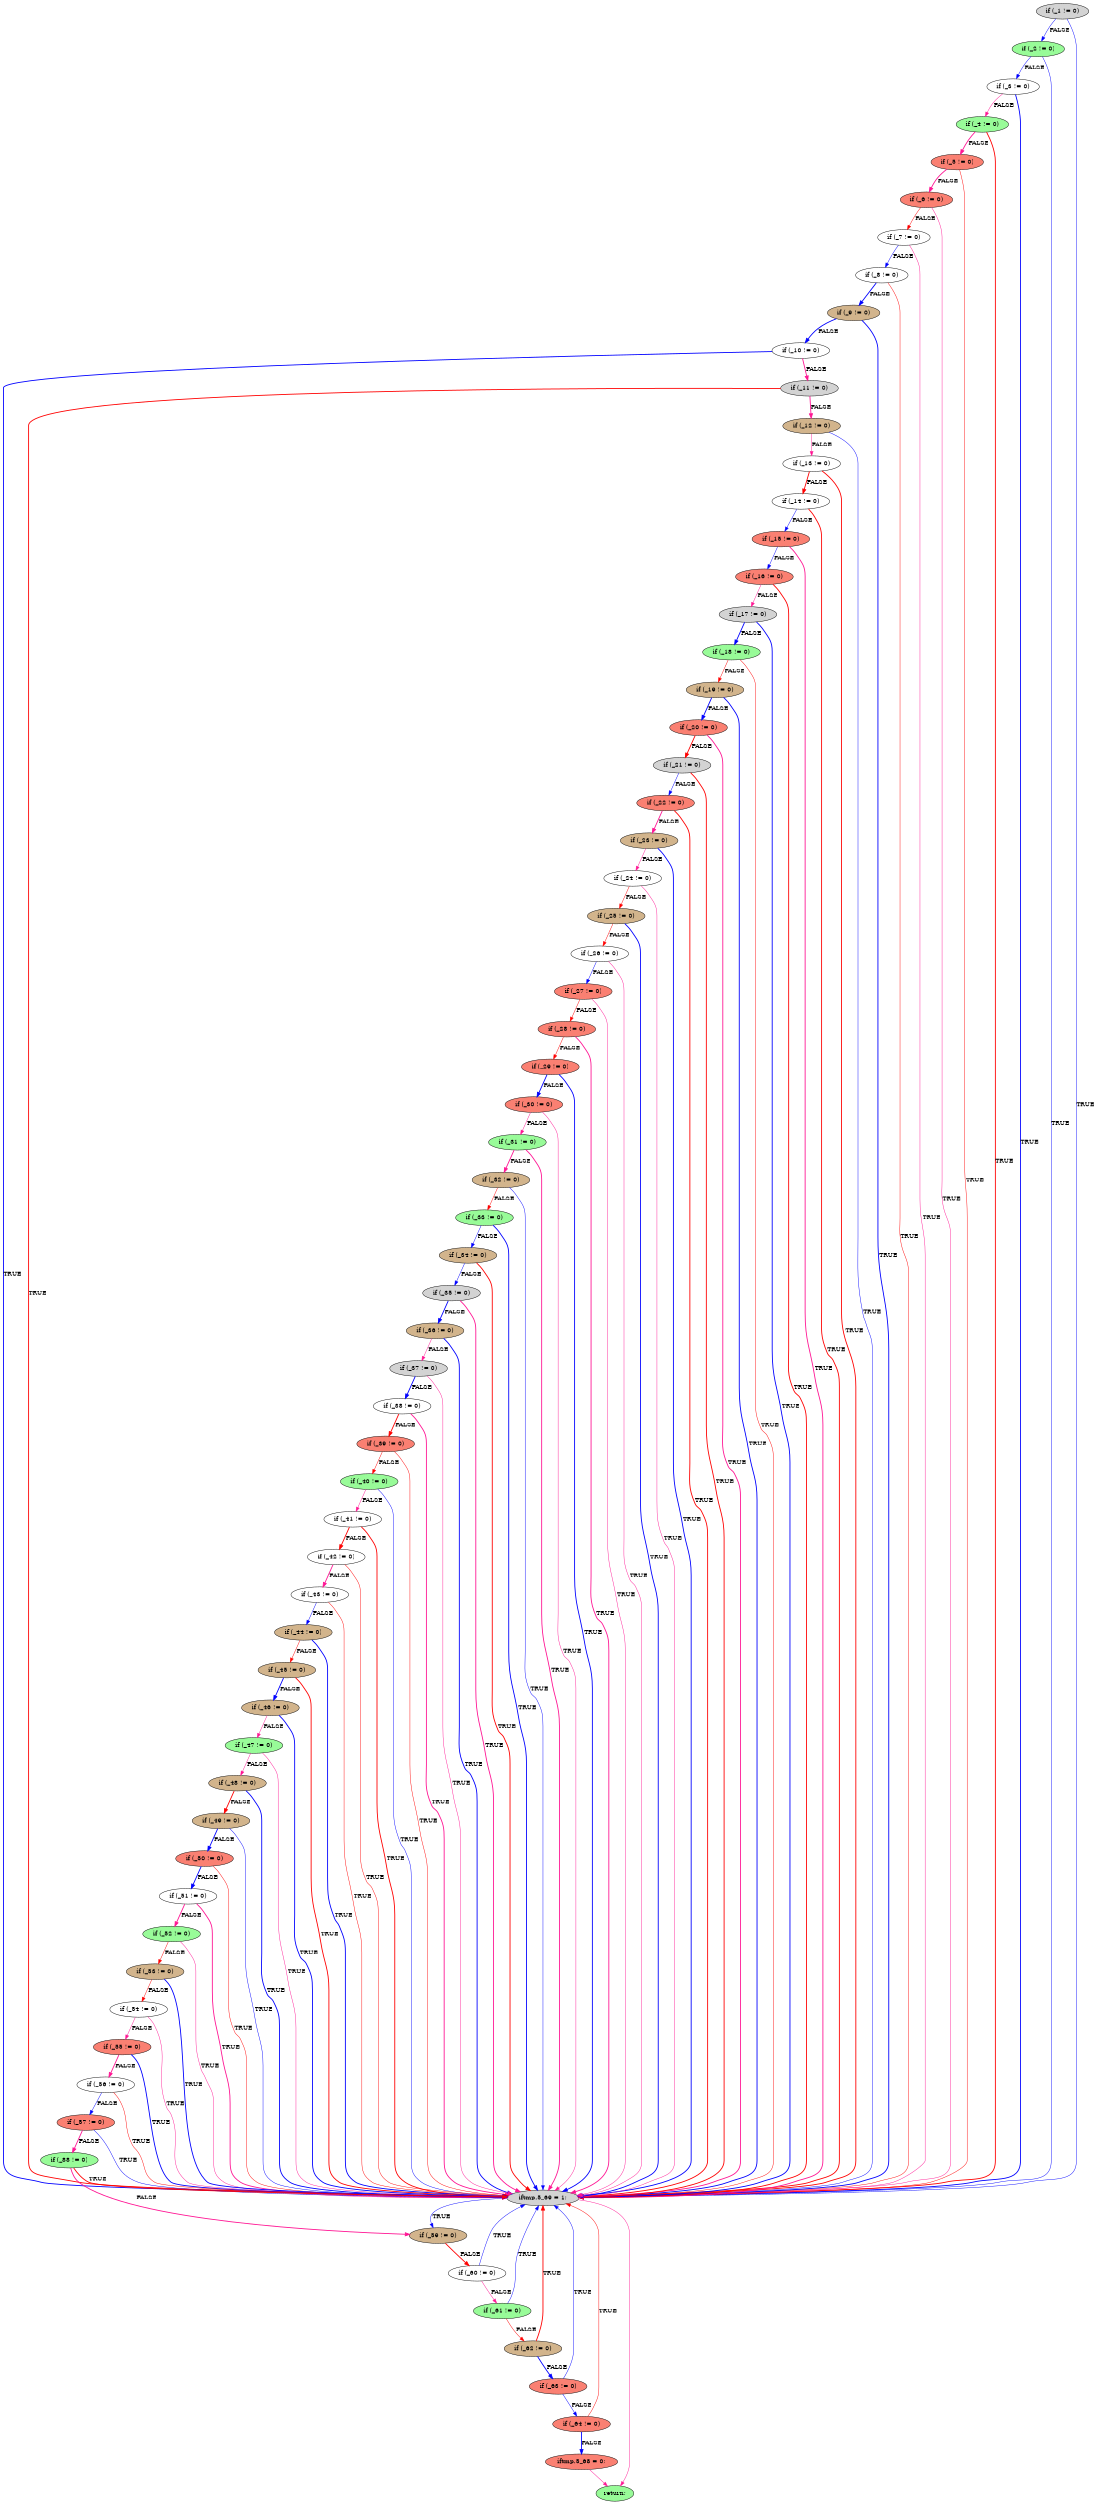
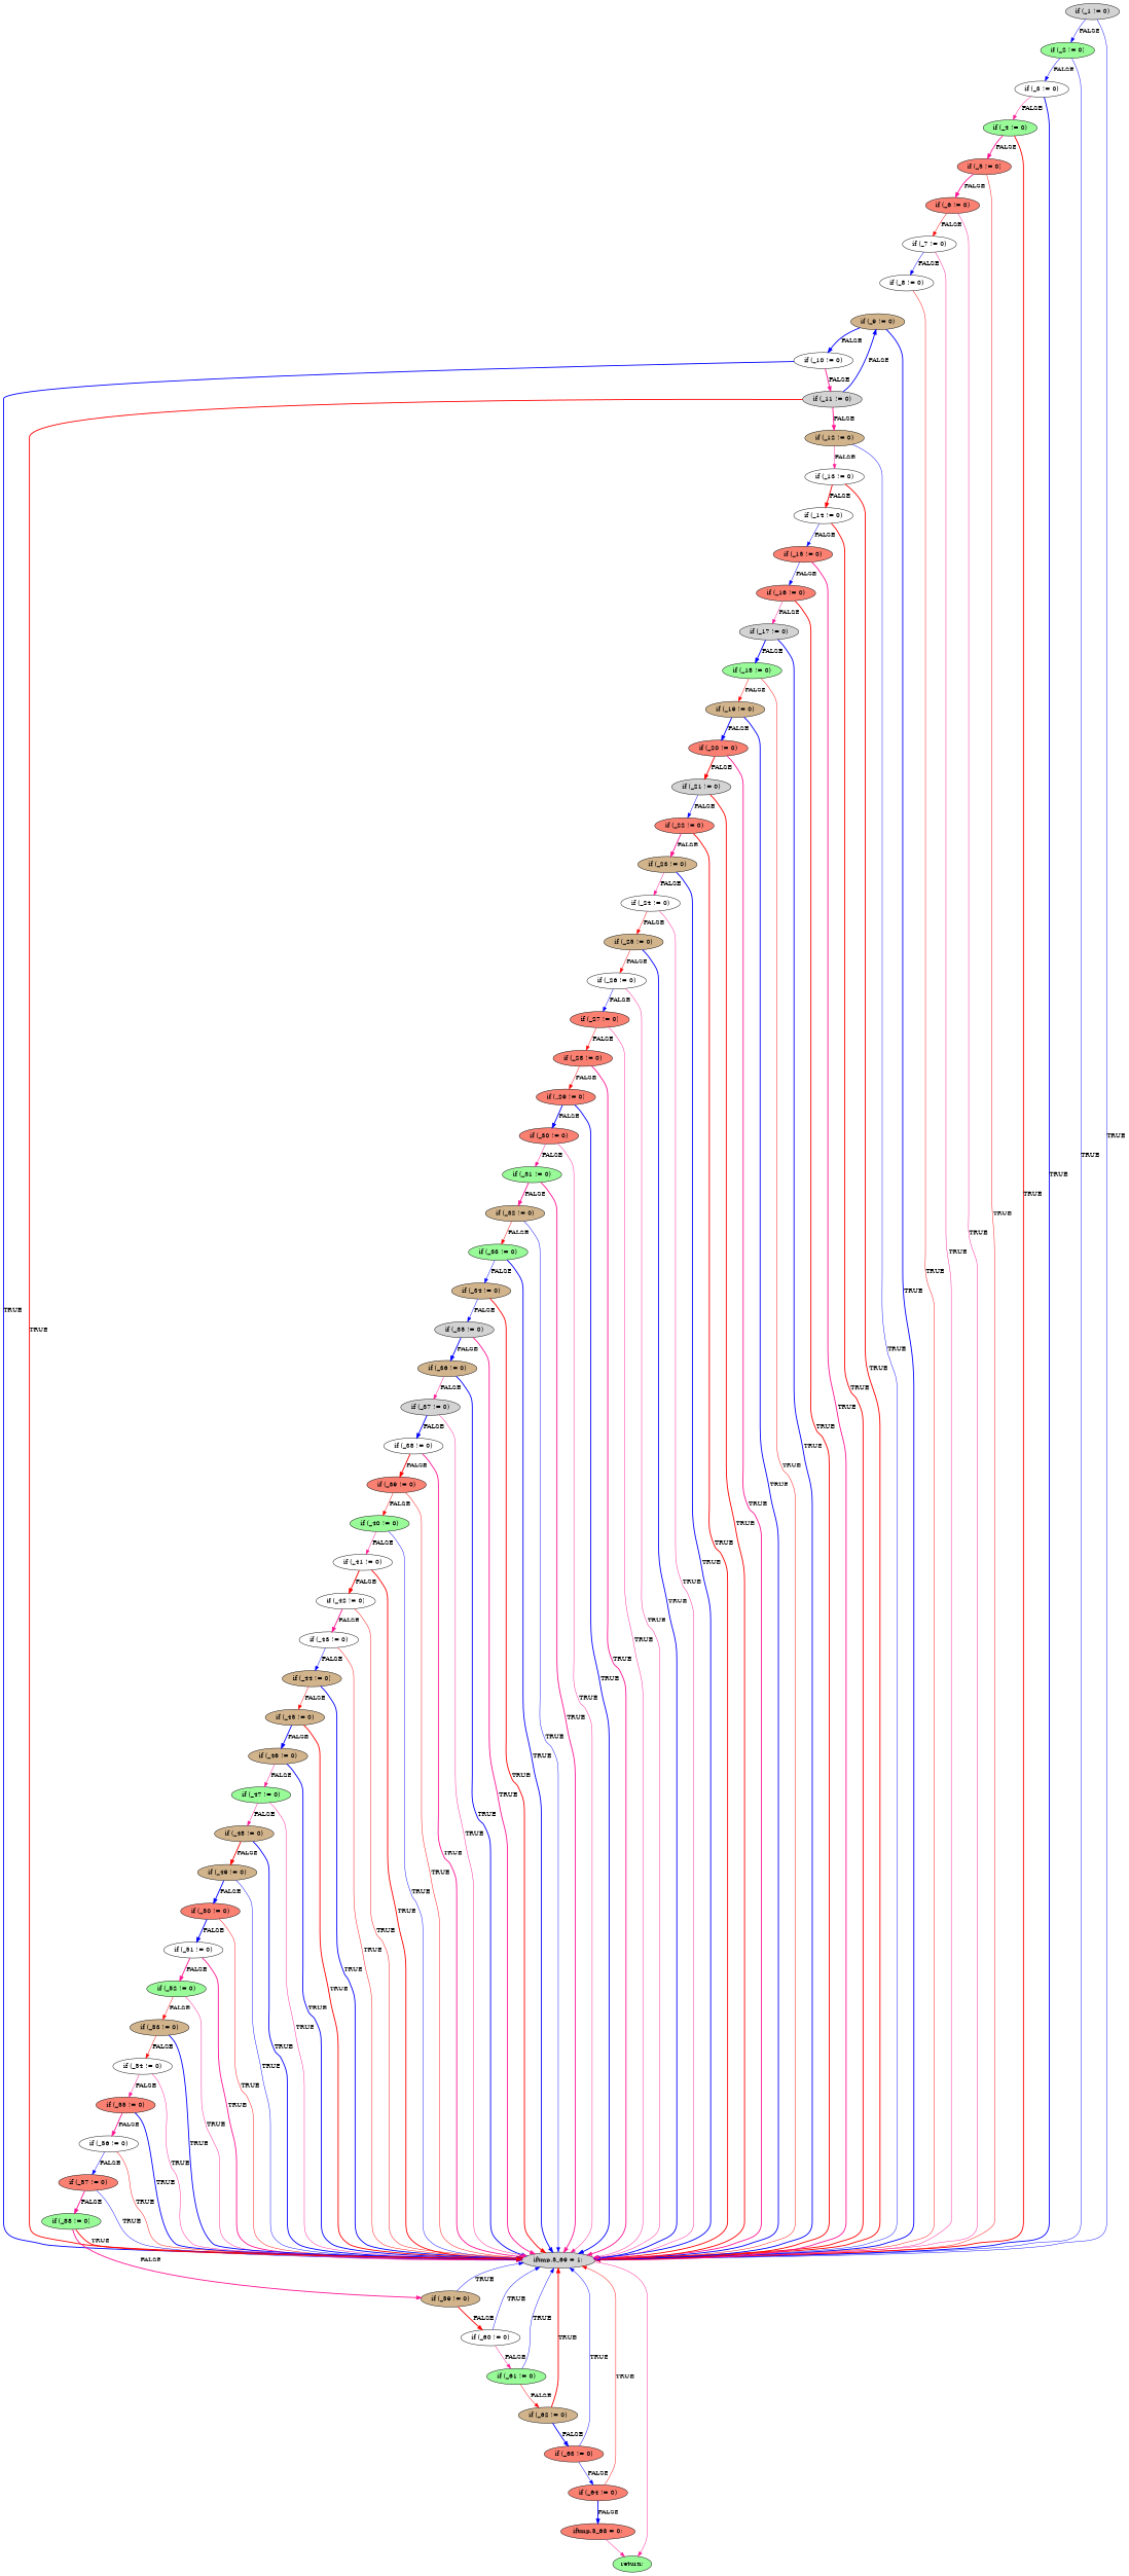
  digraph {
    node [fillcolor=salmon style=filled]
    edge [color=blue style=solid]
    n1 [fillcolor=lightgrey label="if (_1 != 0)"]
    n2 [fillcolor=palegreen label="if (_2 != 0)"]
    n3 [fillcolor=lightgrey label="iftmp.5_69 = 1;"]
    n4 [fillcolor=white label="if (_3 != 0)"]
    n5 [fillcolor=palegreen label="return;"]
    n6 [fillcolor=palegreen label="if (_4 != 0)"]
    n7 [label="if (_5 != 0)"]
    n8 [label="if (_6 != 0)"]
    n9 [fillcolor=white label="if (_7 != 0)"]
    n10 [fillcolor=white label="if (_8 != 0)"]
    n11 [fillcolor=tan label="if (_9 != 0)"]
    n12 [fillcolor=white label="if (_10 != 0)"]
    n13 [fillcolor=lightgrey label="if (_11 != 0)"]
    n14 [fillcolor=tan label="if (_12 != 0)"]
    n15 [fillcolor=white label="if (_13 != 0)"]
    n16 [fillcolor=white label="if (_14 != 0)"]
    n17 [label="if (_15 != 0)"]
    n18 [label="if (_16 != 0)"]
    n19 [fillcolor=lightgrey label="if (_17 != 0)"]
    n20 [fillcolor=palegreen label="if (_18 != 0)"]
    n21 [fillcolor=tan label="if (_19 != 0)"]
    n22 [label="if (_20 != 0)"]
    n23 [fillcolor=lightgrey label="if (_21 != 0)"]
    n24 [label="if (_22 != 0)"]
    n25 [fillcolor=tan label="if (_23 != 0)"]
    n26 [fillcolor=white label="if (_24 != 0)"]
    n27 [fillcolor=tan label="if (_25 != 0)"]
    n28 [fillcolor=white label="if (_26 != 0)"]
    n29 [label="if (_27 != 0)"]
    n30 [label="if (_28 != 0)"]
    n31 [label="if (_29 != 0)"]
    n32 [label="if (_30 != 0)"]
    n33 [fillcolor=palegreen label="if (_31 != 0)"]
    n34 [fillcolor=tan label="if (_32 != 0)"]
    n35 [fillcolor=palegreen label="if (_33 != 0)"]
    n36 [fillcolor=tan label="if (_34 != 0)"]
    n37 [fillcolor=lightgrey label="if (_35 != 0)"]
    n38 [fillcolor=tan label="if (_36 != 0)"]
    n39 [fillcolor=lightgrey label="if (_37 != 0)"]
    n40 [fillcolor=white label="if (_38 != 0)"]
    n41 [label="if (_39 != 0)"]
    n42 [fillcolor=palegreen label="if (_40 != 0)"]
    n43 [fillcolor=white label="if (_41 != 0)"]
    n44 [fillcolor=white label="if (_42 != 0)"]
    n45 [fillcolor=white label="if (_43 != 0)"]
    n46 [fillcolor=tan label="if (_44 != 0)"]
    n47 [fillcolor=tan label="if (_45 != 0)"]
    n48 [fillcolor=tan label="if (_46 != 0)"]
    n49 [fillcolor=palegreen label="if (_47 != 0)"]
    n50 [fillcolor=tan label="if (_48 != 0)"]
    n51 [fillcolor=tan label="if (_49 != 0)"]
    n52 [label="if (_50 != 0)"]
    n53 [fillcolor=white label="if (_51 != 0)"]
    n54 [fillcolor=palegreen label="if (_52 != 0)"]
    n55 [fillcolor=tan label="if (_53 != 0)"]
    n56 [fillcolor=white label="if (_54 != 0)"]
    n57 [label="if (_55 != 0)"]
    n58 [fillcolor=white label="if (_56 != 0)"]
    n59 [label="if (_57 != 0)"]
    n60 [fillcolor=palegreen label="if (_88 != 0)"]
    n61 [fillcolor=tan label="if (_59 != 0)"]
    n62 [fillcolor=white label="if (_60 != 0)"]
    n63 [fillcolor=palegreen label="if (_61 != 0)"]
    n64 [fillcolor=tan label="if (_62 != 0)"]
    n65 [label="if (_63 != 0)"]
    n66 [label="if (_64 != 0)"]
    n67 [label="iftmp.5_68 = 0;"]
    n1 -> n2 [label=FALSE]
    n1 -> n3 [label=TRUE]
    n2 -> n3 [label=TRUE]
    n2 -> n4 [label=FALSE]
    n3 -> n5 [color=deeppink]
    n4 -> n3 [label=TRUE style=bold]
    n4 -> n6 [color=deeppink label=FALSE]
    n6 -> n3 [color=red label=TRUE style=bold]
    n6 -> n7 [color=deeppink label=FALSE style=bold]
    n7 -> n3 [color=red label=TRUE]
    n7 -> n8 [color=deeppink label=FALSE style=bold]
    n8 -> n3 [color=deeppink label=TRUE]
    n8 -> n9 [color=red label=FALSE]
    n9 -> n3 [color=deeppink label=TRUE]
    n9 -> n10 [label=FALSE]
    n10 -> n3 [color=red label=TRUE]
-   n10 -> n11 [label=FALSE style=bold]
+   n13 -> n11 [label=FALSE style=bold]
    n11 -> n3 [label=TRUE style=bold]
    n11 -> n12 [label=FALSE style=bold]
    n12 -> n3 [label=TRUE style=bold]
    n12 -> n13 [color=deeppink label=FALSE style=bold]
    n13 -> n3 [color=red label=TRUE style=bold]
    n13 -> n14 [color=deeppink label=FALSE style=bold]
    n14 -> n3 [label=TRUE]
    n14 -> n15 [color=deeppink label=FALSE]
    n15 -> n3 [color=red label=TRUE style=bold]
    n15 -> n16 [color=red label=FALSE style=bold]
    n16 -> n3 [color=red label=TRUE style=bold]
    n16 -> n17 [label=FALSE]
    n17 -> n3 [color=deeppink label=TRUE style=bold]
    n17 -> n18 [label=FALSE]
    n18 -> n3 [color=red label=TRUE style=bold]
    n18 -> n19 [color=deeppink label=FALSE]
    n19 -> n3 [label=TRUE style=bold]
    n19 -> n20 [label=FALSE style=bold]
    n20 -> n3 [color=red label=TRUE]
    n20 -> n21 [color=red label=FALSE]
    n21 -> n3 [label=TRUE style=bold]
    n21 -> n22 [label=FALSE style=bold]
    n22 -> n3 [color=deeppink label=TRUE style=bold]
    n22 -> n23 [color=red label=FALSE style=bold]
    n23 -> n3 [color=red label=TRUE style=bold]
    n23 -> n24 [label=FALSE]
    n24 -> n3 [color=red label=TRUE style=bold]
    n24 -> n25 [color=deeppink label=FALSE style=bold]
    n25 -> n3 [label=TRUE style=bold]
    n25 -> n26 [color=deeppink label=FALSE]
    n26 -> n3 [color=deeppink label=TRUE]
    n26 -> n27 [color=red label=FALSE]
    n27 -> n3 [label=TRUE style=bold]
    n27 -> n28 [color=red label=FALSE]
    n28 -> n3 [color=deeppink label=TRUE]
    n28 -> n29 [label=FALSE]
    n29 -> n3 [color=deeppink label=TRUE]
    n29 -> n30 [color=red label=FALSE]
    n30 -> n3 [color=deeppink label=TRUE style=bold]
    n30 -> n31 [color=red label=FALSE]
    n31 -> n3 [label=TRUE style=bold]
    n31 -> n32 [label=FALSE style=bold]
    n32 -> n3 [color=deeppink label=TRUE]
    n32 -> n33 [color=deeppink label=FALSE]
    n33 -> n3 [color=deeppink label=TRUE style=bold]
    n33 -> n34 [color=deeppink label=FALSE style=bold]
    n34 -> n3 [label=TRUE]
    n34 -> n35 [color=red label=FALSE]
    n35 -> n3 [label=TRUE style=bold]
    n35 -> n36 [label=FALSE]
    n36 -> n3 [color=red label=TRUE style=bold]
    n36 -> n37 [label=FALSE]
    n37 -> n3 [color=deeppink label=TRUE style=bold]
    n37 -> n38 [label=FALSE style=bold]
    n38 -> n3 [label=TRUE style=bold]
    n38 -> n39 [color=deeppink label=FALSE]
    n39 -> n3 [color=deeppink label=TRUE]
    n39 -> n40 [label=FALSE style=bold]
    n40 -> n3 [color=deeppink label=TRUE style=bold]
    n40 -> n41 [color=red label=FALSE style=bold]
    n41 -> n3 [color=red label=TRUE]
    n41 -> n42 [color=red label=FALSE]
    n42 -> n3 [label=TRUE]
    n42 -> n43 [color=deeppink label=FALSE]
    n43 -> n3 [color=red label=TRUE style=bold]
    n43 -> n44 [color=red label=FALSE style=bold]
    n44 -> n3 [color=red label=TRUE]
    n44 -> n45 [color=deeppink label=FALSE style=bold]
    n45 -> n3 [color=red label=TRUE]
    n45 -> n46 [label=FALSE]
    n46 -> n3 [label=TRUE style=bold]
    n46 -> n47 [color=red label=FALSE]
    n47 -> n3 [color=red label=TRUE style=bold]
    n47 -> n48 [label=FALSE style=bold]
    n48 -> n3 [label=TRUE style=bold]
    n48 -> n49 [color=deeppink label=FALSE]
    n49 -> n3 [color=deeppink label=TRUE]
    n49 -> n50 [color=deeppink label=FALSE]
    n50 -> n3 [label=TRUE style=bold]
    n50 -> n51 [color=red label=FALSE style=bold]
    n51 -> n3 [label=TRUE]
    n51 -> n52 [label=FALSE style=bold]
    n52 -> n3 [color=red label=TRUE]
    n52 -> n53 [label=FALSE style=bold]
    n53 -> n3 [color=deeppink label=TRUE style=bold]
    n53 -> n54 [color=deeppink label=FALSE style=bold]
    n54 -> n3 [color=deeppink label=TRUE]
    n54 -> n55 [color=red label=FALSE]
    n55 -> n3 [label=TRUE style=bold]
    n55 -> n56 [color=red label=FALSE]
    n56 -> n3 [color=deeppink label=TRUE]
    n56 -> n57 [color=deeppink label=FALSE]
    n57 -> n3 [label=TRUE style=bold]
    n57 -> n58 [color=deeppink label=FALSE style=bold]
    n58 -> n3 [color=red label=TRUE]
    n58 -> n59 [label=FALSE]
    n59 -> n3 [label=TRUE]
    n59 -> n60 [color=deeppink label=FALSE style=bold]
    n60 -> n3 [color=red label=TRUE style=bold]
    n60 -> n61 [color=deeppink label=FALSE style=bold]
-   n3 -> n61 [label=TRUE]
+   n61 -> n3 [label=TRUE]
    n61 -> n62 [color=red label=FALSE style=bold]
    n62 -> n3 [label=TRUE]
    n62 -> n63 [color=deeppink label=FALSE]
    n63 -> n3 [label=TRUE]
    n63 -> n64 [color=red label=FALSE]
    n64 -> n3 [color=red label=TRUE style=bold]
    n64 -> n65 [label=FALSE style=bold]
    n65 -> n3 [label=TRUE]
    n65 -> n66 [label=FALSE]
    n66 -> n3 [color=red label=TRUE]
    n66 -> n67 [label=FALSE style=bold]
    n67 -> n5 [color=deeppink]
  }
